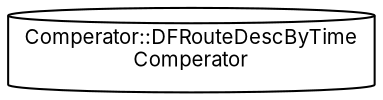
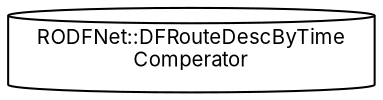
  digraph {
    rankdir=LR
    fontname=Inter
-   n1 [color=black fillcolor=white fontname=Inter fontsize=10 height=0.2 label="Comperator::DFRouteDescByTime\lComperator" shape=cylinder style=filled width=0.4]
+   n1 [color=black fillcolor=white fontname=Inter fontsize=10 height=0.2 label="RODFNet::DFRouteDescByTime\lComperator" shape=cylinder style=filled width=0.4]
  }
